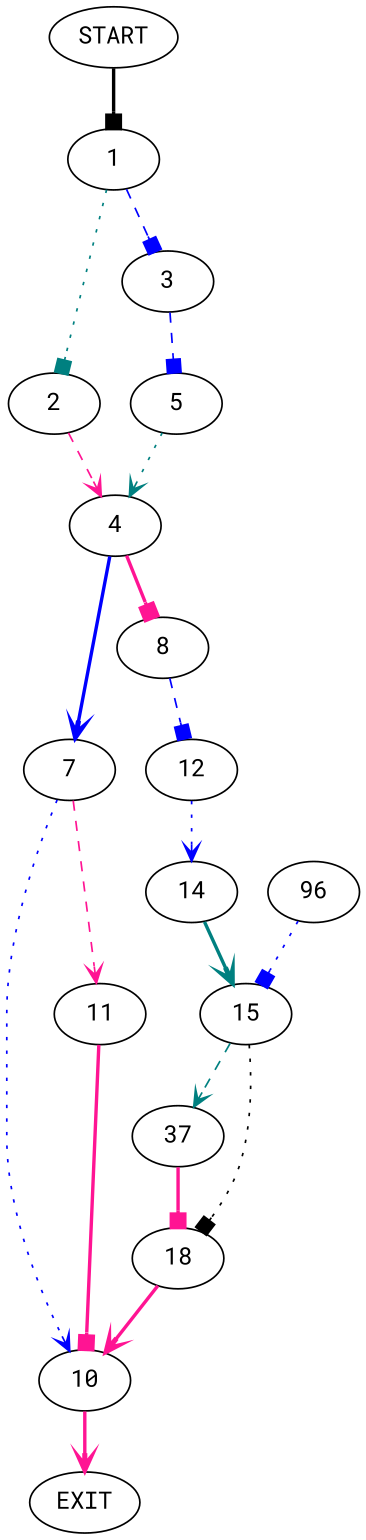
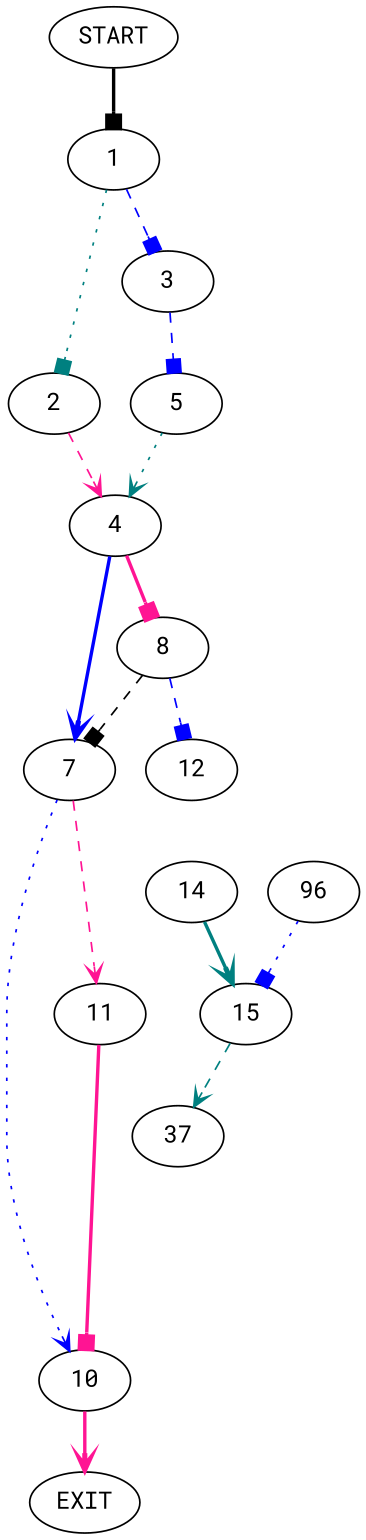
  digraph {
    fontname="Roboto Mono"
    node [fontname="Roboto Mono"]
    edge [arrowhead=box color=blue fontname="Roboto Mono" style=bold]
    n1 [label=START]
    1
    2
    3
    n5 [label=EXIT]
    4
    5
    7
    8
    10
    11
    12
    14
    15
    n15 [label=96]
    n16 [label=37]
-   18
    n1 -> 1 [color=black]
    1 -> 2 [color=teal style=dotted]
    1 -> 3 [style=dashed]
    2 -> 4 [arrowhead=vee color=deeppink style=dashed]
    3 -> 5 [style=dashed]
    4 -> 7 [arrowhead=vee]
    4 -> 8 [color=deeppink]
    5 -> 4 [arrowhead=vee color=teal style=dotted]
    7 -> 10 [arrowhead=vee style=dotted]
    7 -> 11 [arrowhead=vee color=deeppink style=dashed]
+   8 -> 7 [color=black style=dashed]
    8 -> 12 [style=dashed]
    10 -> n5 [arrowhead=vee color=deeppink]
    11 -> 10 [color=deeppink]
-   12 -> 14 [arrowhead=vee style=dotted]
    14 -> 15 [arrowhead=vee color=teal]
    15 -> n16 [arrowhead=vee color=teal style=dashed]
-   15 -> 18 [color=black style=dotted]
    n15 -> 15 [style=dotted]
-   n16 -> 18 [color=deeppink]
-   18 -> 10 [arrowhead=vee color=deeppink]
  }
